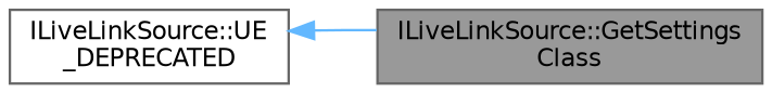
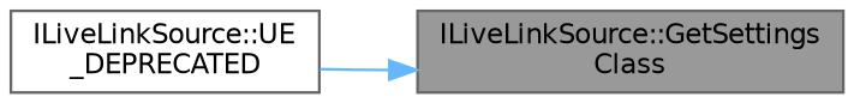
  digraph {
    rankdir=RL
    node [fontname=Helvetica fontsize=10 shape=box style=filled]
    n1 [color=gray40 fillcolor=grey60 fontcolor=black height=0.2 label="ILiveLinkSource::GetSettings\lClass" width=0.4]
    n2 [color=grey40 fillcolor=white height=0.2 label="ILiveLinkSource::UE\l_DEPRECATED" width=0.4]
-   n2 -> n1 [color=steelblue1 dir=back fontname=Helvetica fontsize=10 labelfontname=Helvetica labelfontsize=10 style=solid]
+   n1 -> n2 [color=steelblue1 dir=back fontname=Helvetica fontsize=10 labelfontname=Helvetica labelfontsize=10 style=solid]
  }
